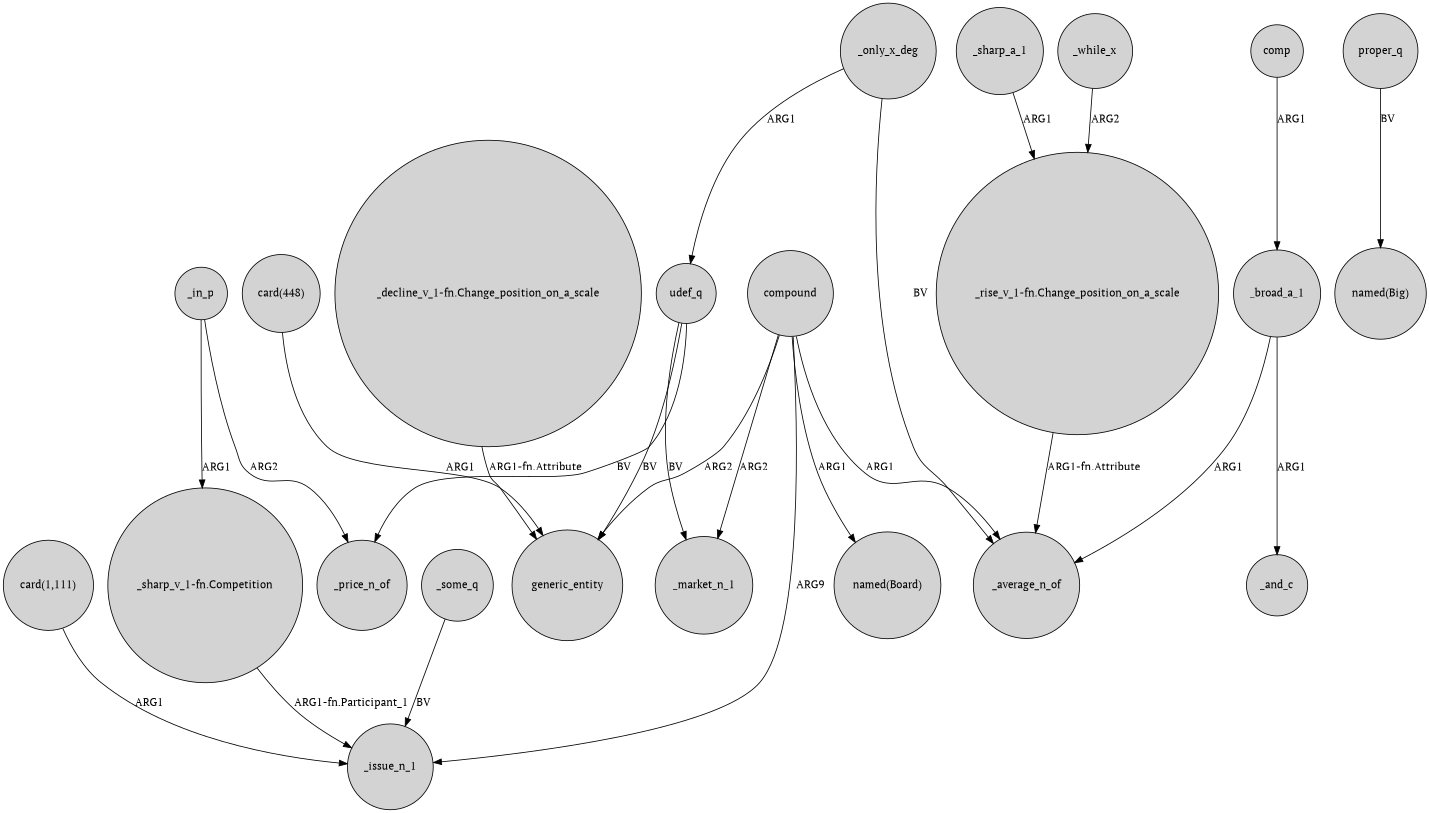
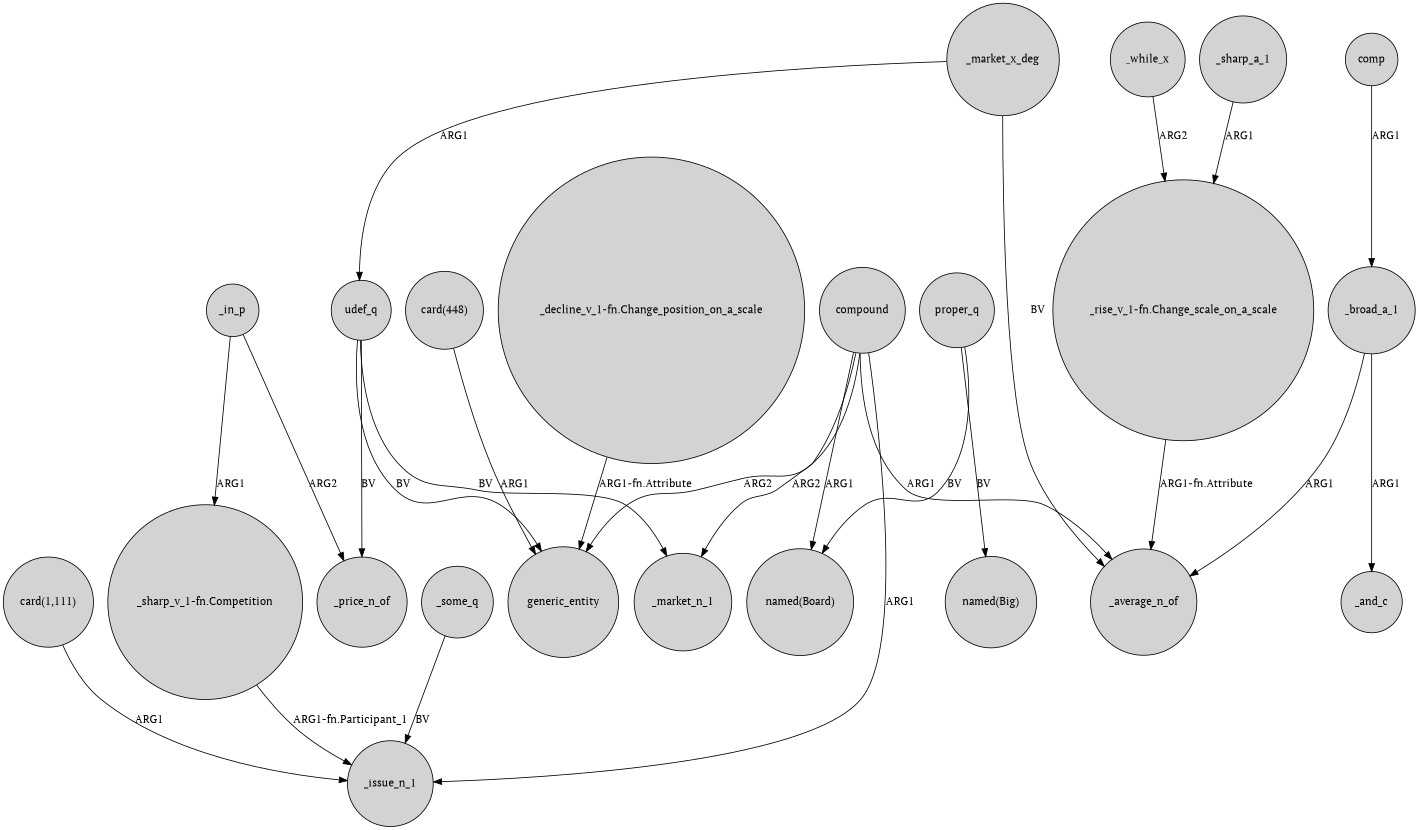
  digraph {
    fontname="PT Serif"
    node [fontname="PT Serif" shape=circle style=filled]
    edge [fontname="PT Serif"]
    "card(1,111)"
    _issue_n_1
    n3 [label="_sharp_v_1-fn.Competition"]
    udef_q
    _market_n_1
    generic_entity
    _price_n_of
    "_decline_v_1-fn.Change_position_on_a_scale"
    compound
    _average_n_of
    "named(Board)"
    _while_x
-   "_rise_v_1-fn.Change_position_on_a_scale"
+   "_rise_v_1-fn.Change_position_on_a_scale" [label="_rise_v_1-fn.Change_scale_on_a_scale"]
    _in_p
    _broad_a_1
    _and_c
    _some_q
    proper_q
    "named(Big)"
    comp
    "card(448)"
-   _only_x_deg
+   _only_x_deg [label=_market_x_deg]
    _sharp_a_1
    "card(1,111)" -> _issue_n_1 [label=ARG1]
    n3 -> _issue_n_1 [label="ARG1-fn.Participant_1"]
    udef_q -> _market_n_1 [label=BV]
    udef_q -> generic_entity [label=BV]
    udef_q -> _price_n_of [label=BV]
    "_decline_v_1-fn.Change_position_on_a_scale" -> generic_entity [label="ARG1-fn.Attribute"]
-   compound -> _issue_n_1 [label=ARG9]
+   compound -> _issue_n_1 [label=ARG1]
    compound -> _market_n_1 [label=ARG2]
    compound -> generic_entity [label=ARG2]
    compound -> _average_n_of [label=ARG1]
    compound -> "named(Board)" [label=ARG1]
    _while_x -> "_rise_v_1-fn.Change_position_on_a_scale" [label=ARG2]
    "_rise_v_1-fn.Change_position_on_a_scale" -> _average_n_of [label="ARG1-fn.Attribute"]
    _in_p -> n3 [label=ARG1]
    _in_p -> _price_n_of [label=ARG2]
    _broad_a_1 -> _average_n_of [label=ARG1]
    _broad_a_1 -> _and_c [label=ARG1]
    _some_q -> _issue_n_1 [label=BV]
+   proper_q -> "named(Board)" [label=BV]
    proper_q -> "named(Big)" [label=BV]
    comp -> _broad_a_1 [label=ARG1]
    "card(448)" -> generic_entity [label=ARG1]
    _only_x_deg -> udef_q [label=ARG1]
    _only_x_deg -> _average_n_of [label=BV]
    _sharp_a_1 -> "_rise_v_1-fn.Change_position_on_a_scale" [label=ARG1]
  }
